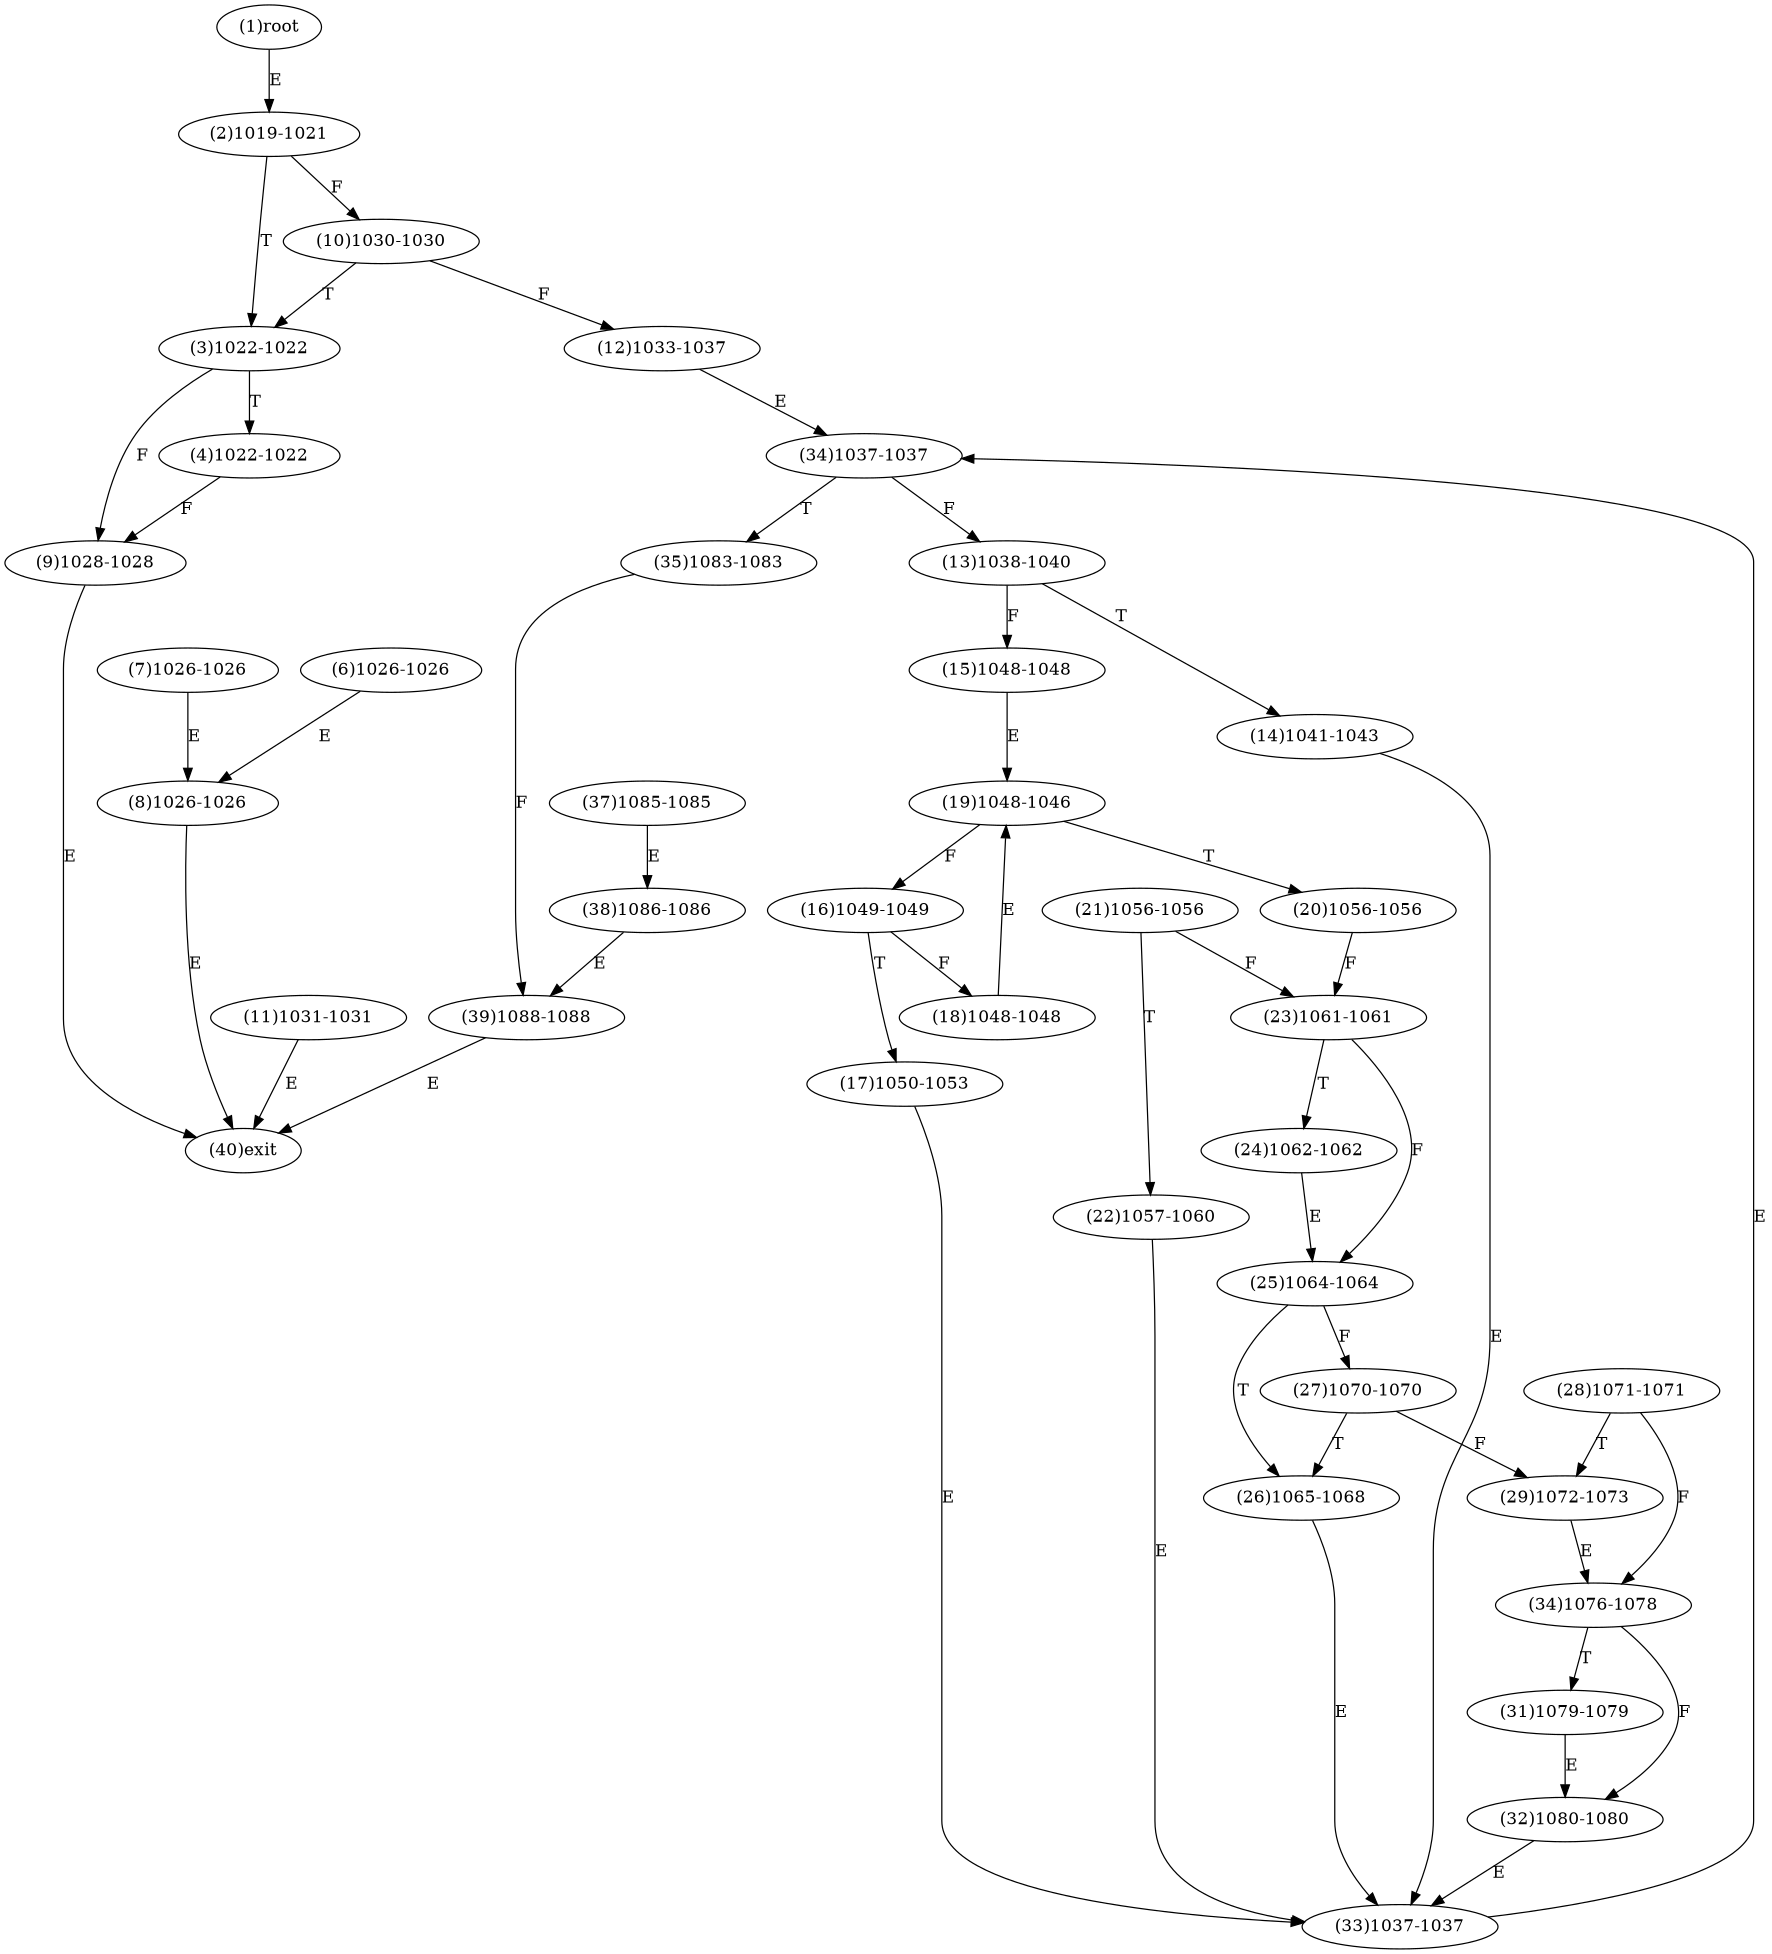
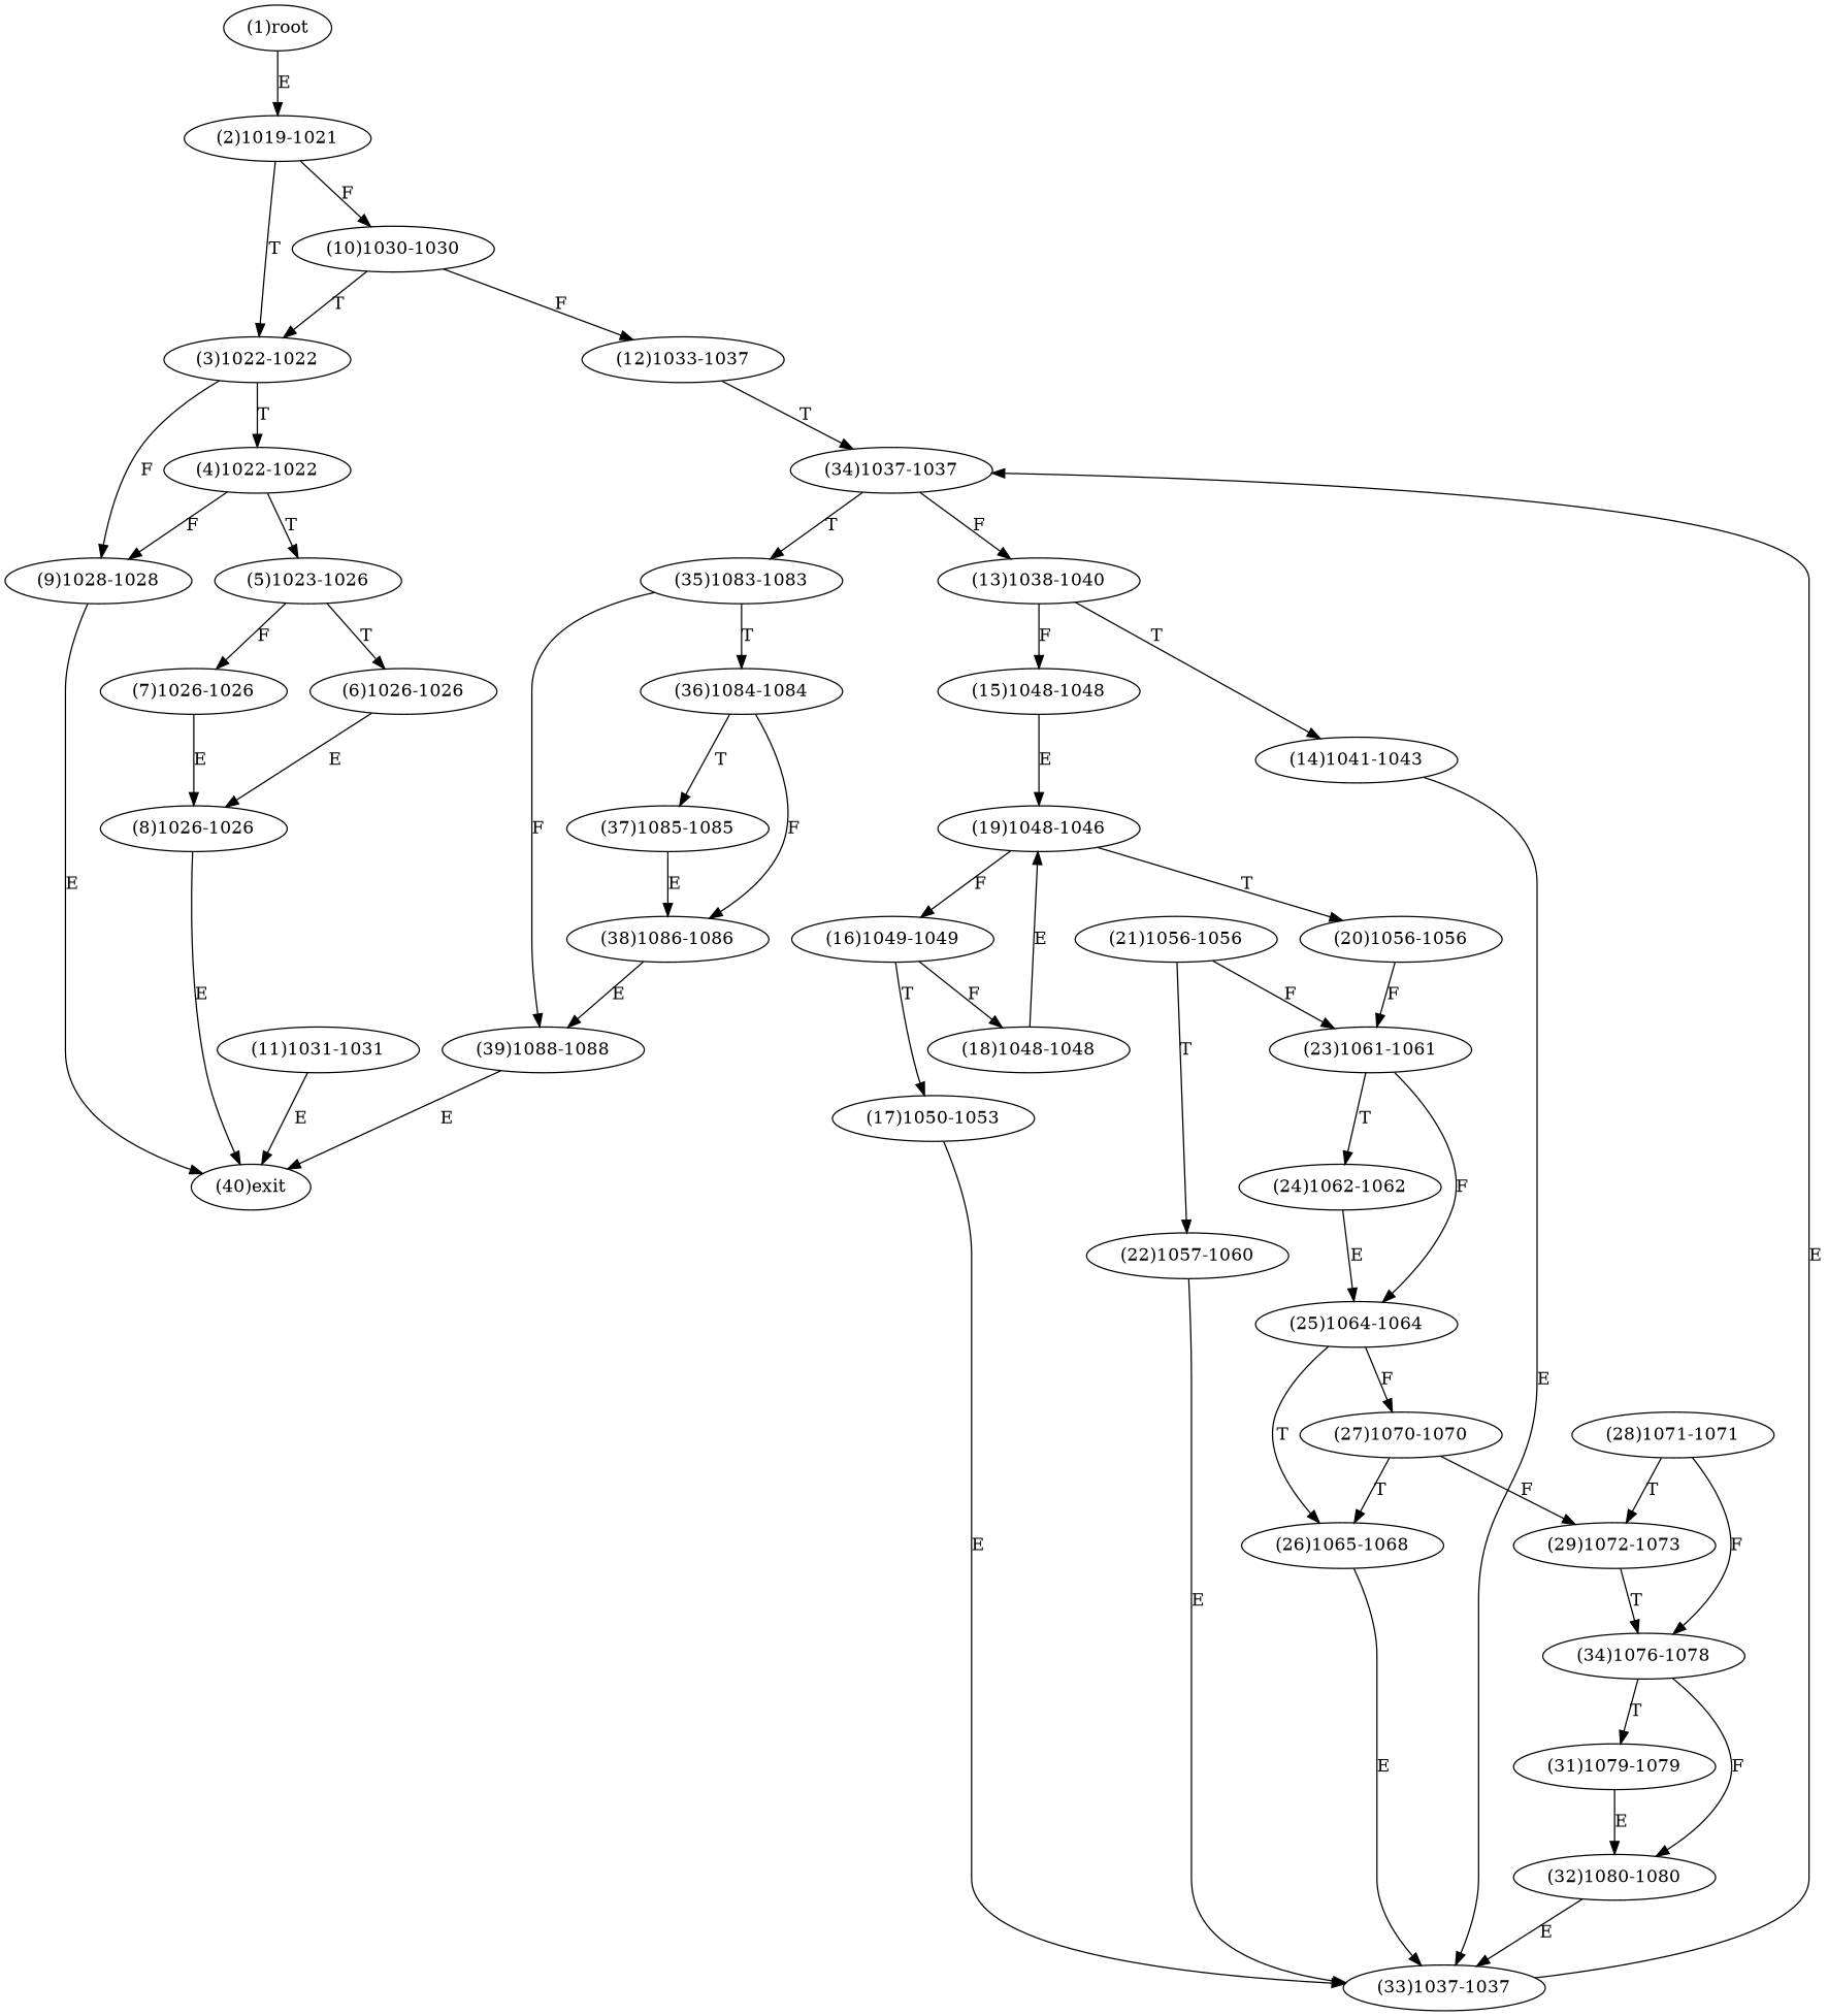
  digraph {
    n1 [label="(1)root"]
    n2 [label="(2)1019-1021"]
    n3 [label="(3)1022-1022"]
    n4 [label="(10)1030-1030"]
    n5 [label="(4)1022-1022"]
    n6 [label="(9)1028-1028"]
    n7 [label="(12)1033-1037"]
+   n8 [label="(5)1023-1026"]
    n9 [label="(40)exit"]
    n10 [label="(6)1026-1026"]
    n11 [label="(7)1026-1026"]
    n12 [label="(8)1026-1026"]
    n13 [label="(11)1031-1031"]
    n14 [label="(34)1037-1037"]
    n15 [label="(13)1038-1040"]
    n16 [label="(35)1083-1083"]
    n17 [label="(14)1041-1043"]
    n18 [label="(15)1048-1048"]
    n19 [label="(33)1037-1037"]
    n20 [label="(19)1048-1046"]
    n21 [label="(16)1049-1049"]
    n22 [label="(20)1056-1056"]
    n23 [label="(17)1050-1053"]
    n24 [label="(18)1048-1048"]
    n25 [label="(23)1061-1061"]
    n26 [label="(21)1056-1056"]
    n27 [label="(22)1057-1060"]
    n28 [label="(25)1064-1064"]
    n29 [label="(24)1062-1062"]
    n30 [label="(27)1070-1070"]
    n31 [label="(26)1065-1068"]
    n32 [label="(29)1072-1073"]
    n33 [label="(34)1076-1078"]
    n34 [label="(28)1071-1071"]
    n35 [label="(31)1079-1079"]
    n36 [label="(32)1080-1080"]
    n37 [label="(39)1088-1088"]
+   n38 [label="(36)1084-1084"]
    n39 [label="(38)1086-1086"]
    n40 [label="(37)1085-1085"]
    n1 -> n2 [label=E]
    n2 -> n3 [label=T]
    n2 -> n4 [label=F]
    n3 -> n5 [label=T]
    n3 -> n6 [label=F]
    n4 -> n3 [label=T]
    n4 -> n7 [label=F]
    n5 -> n6 [label=F]
+   n5 -> n8 [label=T]
    n6 -> n9 [label=E]
-   n7 -> n14 [label=E]
+   n7 -> n14 [label=T]
+   n8 -> n10 [label=T]
+   n8 -> n11 [label=F]
    n10 -> n12 [label=E]
    n11 -> n12 [label=E]
    n12 -> n9 [label=E]
    n13 -> n9 [label=E]
    n14 -> n15 [label=F]
    n14 -> n16 [label=T]
    n15 -> n17 [label=T]
    n15 -> n18 [label=F]
    n16 -> n37 [label=F]
+   n16 -> n38 [label=T]
    n17 -> n19 [label=E]
    n18 -> n20 [label=E]
    n19 -> n14 [label=E]
    n20 -> n21 [label=F]
    n20 -> n22 [label=T]
    n21 -> n23 [label=T]
    n21 -> n24 [label=F]
    n22 -> n25 [label=F]
    n23 -> n19 [label=E]
    n24 -> n20 [label=E]
    n25 -> n28 [label=F]
    n25 -> n29 [label=T]
    n26 -> n25 [label=F]
    n26 -> n27 [label=T]
    n27 -> n19 [label=E]
    n28 -> n30 [label=F]
    n28 -> n31 [label=T]
    n29 -> n28 [label=E]
    n30 -> n31 [label=T]
    n30 -> n32 [label=F]
    n31 -> n19 [label=E]
-   n32 -> n33 [label=E]
+   n32 -> n33 [label=T]
    n33 -> n35 [label=T]
    n33 -> n36 [label=F]
    n34 -> n32 [label=T]
    n34 -> n33 [label=F]
    n35 -> n36 [label=E]
    n36 -> n19 [label=E]
    n37 -> n9 [label=E]
+   n38 -> n39 [label=F]
+   n38 -> n40 [label=T]
    n39 -> n37 [label=E]
    n40 -> n39 [label=E]
  }
